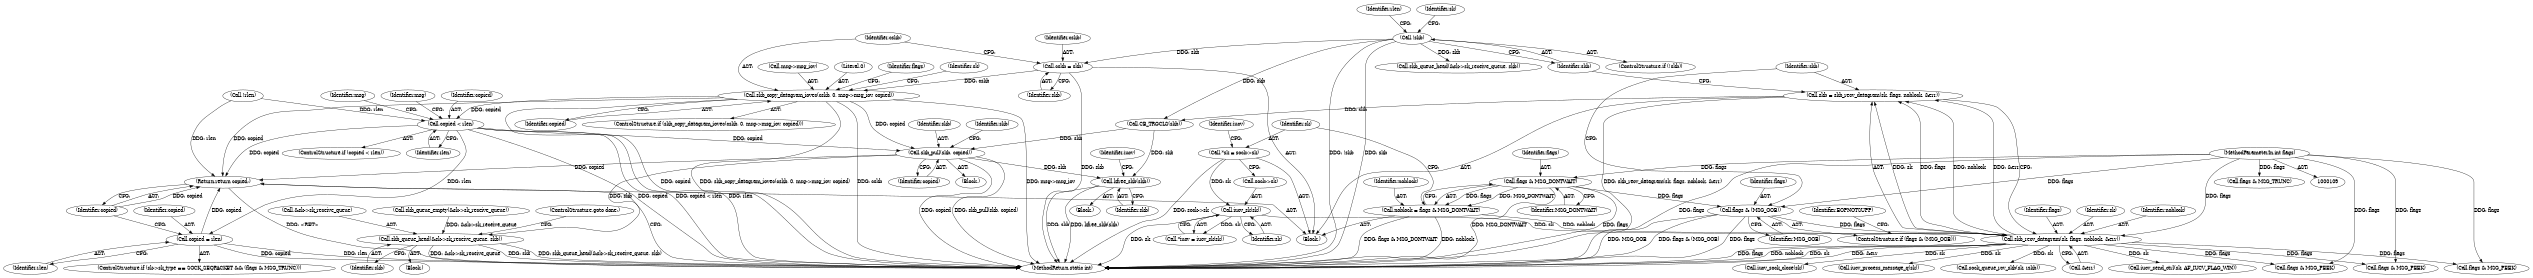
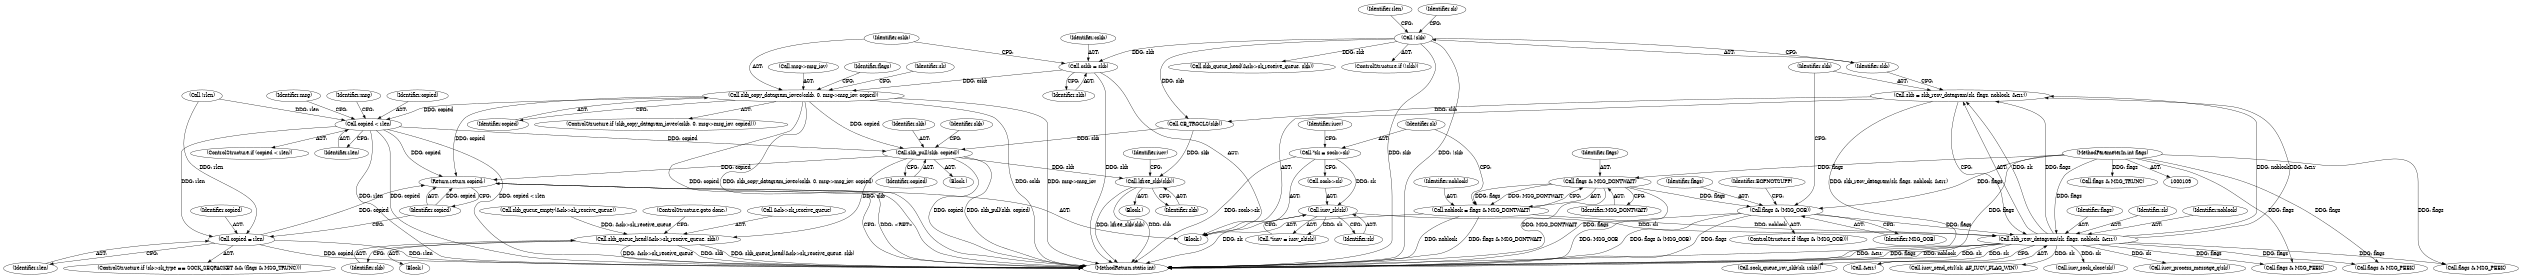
  digraph {
    n1 [label="(Call,skb_copy_datagram_iovec(cskb, 0, msg->msg_iov, copied))"]
    n2 [label="(Call,copied < rlen)"]
    n3 [label="(Call,skb_pull(skb, copied))"]
    n4 [label="(Return,return copied;)"]
    n5 [label="(Identifier,copied)"]
    n6 [label="(ControlStructure,if (skb_copy_datagram_iovec(cskb, 0, msg->msg_iov, copied)))"]
    n7 [label="(MethodReturn,static int)"]
    n8 [label="(Call,copied = rlen)"]
    n9 [label="(ControlStructure,if (copied < rlen))"]
    n10 [label="(Identifier,rlen)"]
    n11 [label="(Call,skb_queue_head(&sk->sk_receive_queue, skb))"]
    n12 [label="(Call,kfree_skb(skb))"]
    n13 [label="(Identifier,copied)"]
    n14 [label="(Block,)"]
    n15 [label="(Block,)"]
    n16 [label="(Identifier,copied)"]
    n17 [label="(Call,cskb = skb)"]
    n18 [label="(Identifier,skb)"]
    n19 [label="(Call,!skb)"]
    n20 [label="(Identifier,skb)"]
    n21 [label="(Call,CB_TRGCLS(skb))"]
    n22 [label="(Call,skb_queue_head(&sk->sk_receive_queue, skb))"]
    n23 [label="(ControlStructure,if (!skb))"]
    n24 [label="(Call,skb = skb_recv_datagram(sk, flags, noblock, &err))"]
    n25 [label="(Call,skb_recv_datagram(sk, flags, noblock, &err))"]
    n26 [label="(Call,iucv_send_ctrl(sk, AF_IUCV_FLAG_WIN))"]
    n27 [label="(Call,flags & MSG_PEEK)"]
    n28 [label="(Call,flags & MSG_PEEK)"]
    n29 [label="(Call,iucv_sock_close(sk))"]
    n30 [label="(Call,iucv_process_message_q(sk))"]
    n31 [label="(Call,sock_queue_rcv_skb(sk, rskb))"]
    n32 [label="(Call,flags & MSG_PEEK)"]
    n33 [label="(Call,&err)"]
    n34 [label="(Call,iucv_sk(sk))"]
    n35 [label="(Call,*iucv = iucv_sk(sk))"]
    n36 [label="(Identifier,sk)"]
    n37 [label="(Call,*sk = sock->sk)"]
    n38 [label="(Call,sock->sk)"]
    n39 [label="(Call,flags & (MSG_OOB))"]
    n40 [label="(ControlStructure,if (flags & (MSG_OOB)))"]
    n41 [label="(Identifier,MSG_OOB)"]
    n42 [label="(Call,flags & MSG_DONTWAIT)"]
    n43 [label="(Call,noblock = flags & MSG_DONTWAIT)"]
    n44 [label="(Identifier,MSG_DONTWAIT)"]
    n45 [label="(MethodParameterIn,int flags)"]
    n46 [label="(Call,flags & MSG_TRUNC)"]
    1000109
    n48 [label="(ControlStructure,if (sk->sk_type == SOCK_SEQPACKET && (flags & MSG_TRUNC)))"]
    n49 [label="(Identifier,rlen)"]
    n50 [label="(Identifier,skb)"]
    n51 [label="(Block,)"]
    n52 [label="(Block,)"]
    n53 [label="(Identifier,skb)"]
    n54 [label="(Identifier,cskb)"]
    n55 [label="(ControlStructure,goto done;)"]
    n56 [label="(Call,msg->msg_iov)"]
    n57 [label="(Identifier,rlen)"]
    n58 [label="(Identifier,skb)"]
    n59 [label="(Call,&sk->sk_receive_queue)"]
-   n60 [label="(Literal,0)"]
    n61 [label="(Identifier,noblock)"]
    n62 [label="(Identifier,flags)"]
    n63 [label="(Identifier,msg)"]
    n64 [label="(Call,skb_queue_empty(&sk->sk_receive_queue))"]
    n65 [label="(Identifier,copied)"]
    n66 [label="(Identifier,flags)"]
    n67 [label="(Identifier,skb)"]
    n68 [label="(Identifier,cskb)"]
    n69 [label="(Identifier,sk)"]
    n70 [label="(Identifier,msg)"]
    n71 [label="(Identifier,sk)"]
    n72 [label="(Identifier,noblock)"]
    n73 [label="(Identifier,iucv)"]
    n74 [label="(Call,!rlen)"]
    n75 [label="(Identifier,flags)"]
    n76 [label="(Identifier,flags)"]
    n77 [label="(Identifier,skb)"]
    n78 [label="(Identifier,copied)"]
    n79 [label="(Identifier,iucv)"]
    n80 [label="(Identifier,sk)"]
    n81 [label="(Identifier,EOPNOTSUPP)"]
    n82 [label="(Identifier,sk)"]
    n1 -> n2 [label="DDG: copied"]
    n1 -> n3 [label="DDG: copied"]
    n1 -> n4 [label="DDG: copied"]
    n1 -> n5 [label="CFG: "]
    n1 -> n6 [label="AST: "]
    n1 -> n7 [label="DDG: skb_copy_datagram_iovec(cskb, 0, msg->msg_iov, copied)"]
    n1 -> n7 [label="DDG: cskb"]
    n1 -> n7 [label="DDG: msg->msg_iov"]
    n1 -> n7 [label="DDG: copied"]
    n2 -> n3 [label="DDG: copied"]
    n2 -> n4 [label="DDG: copied"]
    n2 -> n7 [label="DDG: copied < rlen"]
    n2 -> n7 [label="DDG: rlen"]
    n2 -> n7 [label="DDG: copied"]
    n2 -> n8 [label="DDG: rlen"]
    n2 -> n9 [label="AST: "]
    n2 -> n10 [label="CFG: "]
    n3 -> n4 [label="DDG: copied"]
    n3 -> n7 [label="DDG: skb_pull(skb, copied)"]
    n3 -> n7 [label="DDG: copied"]
    n3 -> n11 [label="DDG: skb"]
    n3 -> n12 [label="DDG: skb"]
    n3 -> n13 [label="CFG: "]
    n3 -> n14 [label="AST: "]
    n4 -> n7 [label="DDG: <RET>"]
    n4 -> n15 [label="AST: "]
    n4 -> n16 [label="CFG: "]
    n5 -> n1 [label="AST: "]
    n7 -> n4 [label="CFG: "]
    n8 -> n4 [label="DDG: copied"]
    n8 -> n7 [label="DDG: rlen"]
    n8 -> n7 [label="DDG: copied"]
    n8 -> n48 [label="AST: "]
    n8 -> n49 [label="CFG: "]
    n10 -> n2 [label="AST: "]
    n11 -> n7 [label="DDG: &sk->sk_receive_queue"]
    n11 -> n7 [label="DDG: skb"]
    n11 -> n7 [label="DDG: skb_queue_head(&sk->sk_receive_queue, skb)"]
    n11 -> n50 [label="CFG: "]
    n11 -> n51 [label="AST: "]
    n12 -> n7 [label="DDG: skb"]
    n12 -> n7 [label="DDG: kfree_skb(skb)"]
    n12 -> n52 [label="AST: "]
    n12 -> n53 [label="CFG: "]
    n13 -> n3 [label="AST: "]
    n16 -> n4 [label="AST: "]
    n16 -> n4 [label="DDG: copied"]
    n16 -> n8 [label="CFG: "]
    n17 -> n1 [label="DDG: cskb"]
    n17 -> n7 [label="DDG: skb"]
    n17 -> n15 [label="AST: "]
    n17 -> n18 [label="CFG: "]
    n18 -> n17 [label="AST: "]
    n19 -> n7 [label="DDG: !skb"]
    n19 -> n7 [label="DDG: skb"]
    n19 -> n17 [label="DDG: skb"]
    n19 -> n20 [label="CFG: "]
    n19 -> n21 [label="DDG: skb"]
    n19 -> n22 [label="DDG: skb"]
    n19 -> n23 [label="AST: "]
    n20 -> n19 [label="AST: "]
    n20 -> n24 [label="CFG: "]
    n21 -> n3 [label="DDG: skb"]
    n21 -> n12 [label="DDG: skb"]
    n24 -> n7 [label="DDG: skb_recv_datagram(sk, flags, noblock, &err)"]
    n24 -> n15 [label="AST: "]
    n24 -> n21 [label="DDG: skb"]
    n24 -> n25 [label="CFG: "]
    n25 -> n7 [label="DDG: &err"]
    n25 -> n7 [label="DDG: flags"]
    n25 -> n7 [label="DDG: noblock"]
    n25 -> n7 [label="DDG: sk"]
    n25 -> n24 [label="AST: "]
    n25 -> n24 [label="DDG: sk"]
    n25 -> n24 [label="DDG: flags"]
    n25 -> n24 [label="DDG: noblock"]
    n25 -> n24 [label="DDG: &err"]
    n25 -> n26 [label="DDG: sk"]
    n25 -> n27 [label="DDG: flags"]
    n25 -> n28 [label="DDG: flags"]
    n25 -> n29 [label="DDG: sk"]
    n25 -> n30 [label="DDG: sk"]
    n25 -> n31 [label="DDG: sk"]
    n25 -> n32 [label="DDG: flags"]
    n25 -> n33 [label="CFG: "]
    n33 -> n25 [label="AST: "]
    n34 -> n7 [label="DDG: sk"]
    n34 -> n25 [label="DDG: sk"]
    n34 -> n35 [label="AST: "]
    n34 -> n35 [label="DDG: sk"]
    n34 -> n36 [label="CFG: "]
    n35 -> n34 [label="CFG: "]
    n36 -> n34 [label="AST: "]
    n37 -> n7 [label="DDG: sock->sk"]
    n37 -> n15 [label="AST: "]
    n37 -> n34 [label="DDG: sk"]
    n37 -> n38 [label="CFG: "]
    n38 -> n34 [label="AST: "]
    n39 -> n7 [label="DDG: MSG_OOB"]
    n39 -> n7 [label="DDG: flags & (MSG_OOB)"]
    n39 -> n7 [label="DDG: flags"]
    n39 -> n25 [label="DDG: flags"]
    n39 -> n40 [label="AST: "]
    n39 -> n41 [label="CFG: "]
    n41 -> n39 [label="AST: "]
    n42 -> n7 [label="DDG: MSG_DONTWAIT"]
    n42 -> n7 [label="DDG: flags"]
    n42 -> n39 [label="DDG: flags"]
    n42 -> n43 [label="AST: "]
    n42 -> n43 [label="DDG: flags"]
    n42 -> n43 [label="DDG: MSG_DONTWAIT"]
    n42 -> n44 [label="CFG: "]
    n43 -> n7 [label="DDG: noblock"]
    n43 -> n7 [label="DDG: flags & MSG_DONTWAIT"]
    n43 -> n15 [label="AST: "]
    n43 -> n25 [label="DDG: noblock"]
    n43 -> n42 [label="CFG: "]
    n44 -> n42 [label="AST: "]
    n45 -> n7 [label="DDG: flags"]
    n45 -> n25 [label="DDG: flags"]
    n45 -> n27 [label="DDG: flags"]
    n45 -> n28 [label="DDG: flags"]
    n45 -> n32 [label="DDG: flags"]
    n45 -> n39 [label="DDG: flags"]
    n45 -> n42 [label="DDG: flags"]
    n45 -> n46 [label="DDG: flags"]
    n45 -> 1000109 [label="AST: "]
    n49 -> n8 [label="AST: "]
    n50 -> n11 [label="AST: "]
    n53 -> n12 [label="AST: "]
    n54 -> n1 [label="AST: "]
    n54 -> n17 [label="CFG: "]
    n55 -> n11 [label="CFG: "]
    n56 -> n1 [label="AST: "]
    n57 -> n19 [label="CFG: "]
    n58 -> n24 [label="AST: "]
    n58 -> n39 [label="CFG: "]
    n59 -> n11 [label="AST: "]
-   n60 -> n1 [label="AST: "]
    n61 -> n43 [label="AST: "]
    n62 -> n25 [label="AST: "]
    n63 -> n2 [label="CFG: "]
    n64 -> n11 [label="DDG: &sk->sk_receive_queue"]
    n65 -> n8 [label="AST: "]
    n66 -> n39 [label="AST: "]
    n67 -> n3 [label="CFG: "]
    n68 -> n17 [label="AST: "]
    n69 -> n25 [label="AST: "]
    n70 -> n2 [label="CFG: "]
    n71 -> n19 [label="CFG: "]
    n72 -> n25 [label="AST: "]
    n73 -> n12 [label="CFG: "]
    n74 -> n2 [label="DDG: rlen"]
-   n74 -> n4 [label="DDG: rlen"]
+   n74 -> n8 [label="DDG: rlen"]
    n75 -> n42 [label="AST: "]
    n76 -> n1 [label="CFG: "]
    n77 -> n3 [label="AST: "]
    n78 -> n2 [label="AST: "]
    n79 -> n37 [label="CFG: "]
    n80 -> n1 [label="CFG: "]
-   n81 -> n40 [label="CFG: "]
+   n81 -> n39 [label="CFG: "]
    n82 -> n37 [label="AST: "]
    n82 -> n43 [label="CFG: "]
  }
